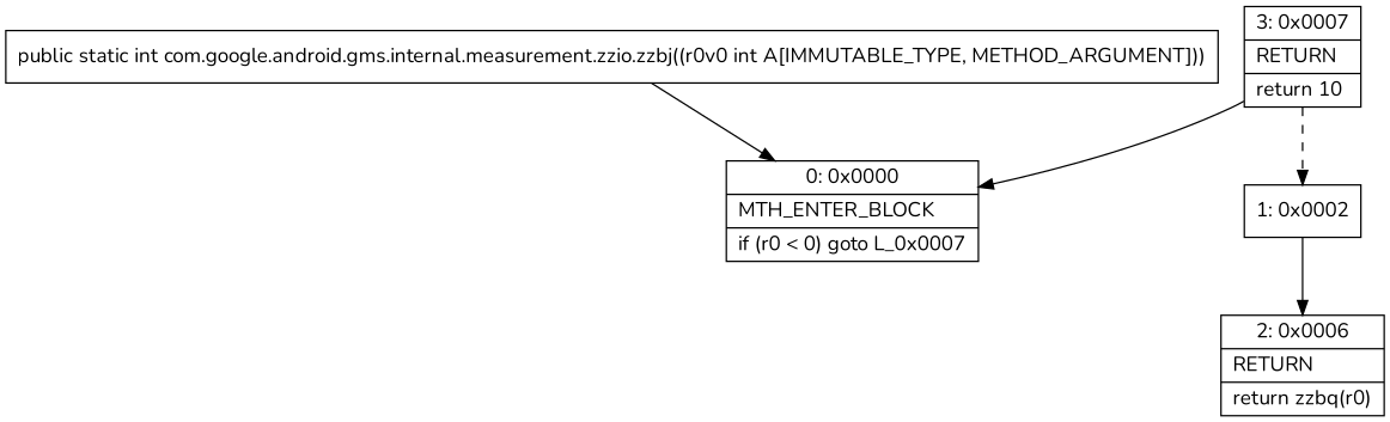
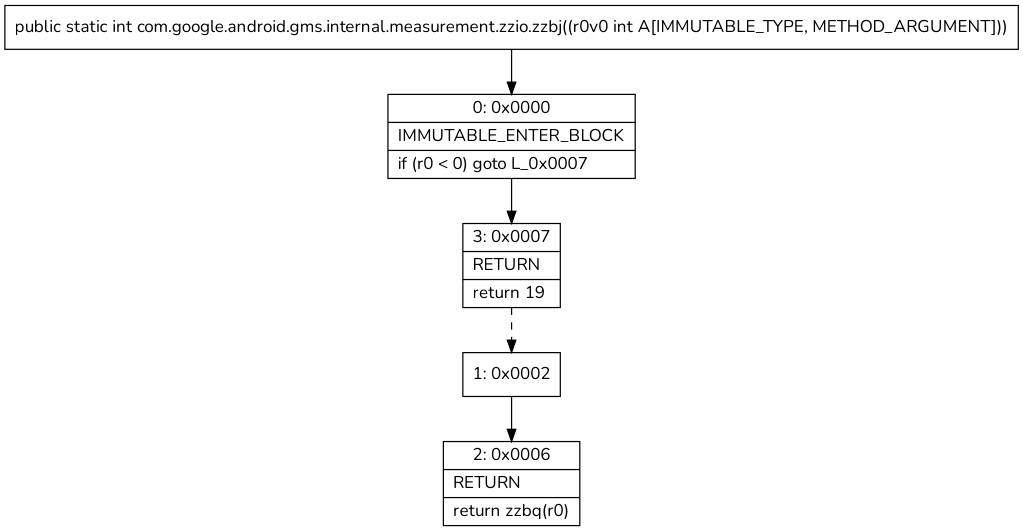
  digraph {
    fontname=Nunito
    node [fontname=Nunito shape=record]
    edge [fontname=Nunito]
-   n1 [label="{0\:\ 0x0000|MTH_ENTER_BLOCK\l|if (r0 \< 0) goto L_0x0007\l}"]
-   n2 [label="{3\:\ 0x0007|RETURN\l|return 10\l}"]
+   n1 [label="{0\:\ 0x0000|IMMUTABLE_ENTER_BLOCK\l|if (r0 \< 0) goto L_0x0007\l}"]
+   n2 [label="{3\:\ 0x0007|RETURN\l|return 19\l}"]
    n3 [label="{1\:\ 0x0002}"]
    n4 [label="{2\:\ 0x0006|RETURN\l|return zzbq(r0)\l}"]
    n5 [label="{public static int com.google.android.gms.internal.measurement.zzio.zzbj((r0v0 int A[IMMUTABLE_TYPE, METHOD_ARGUMENT])) }"]
-   n2 -> n1
+   n1 -> n2
    n2 -> n3 [style=dashed]
    n3 -> n4
    n5 -> n1
  }
